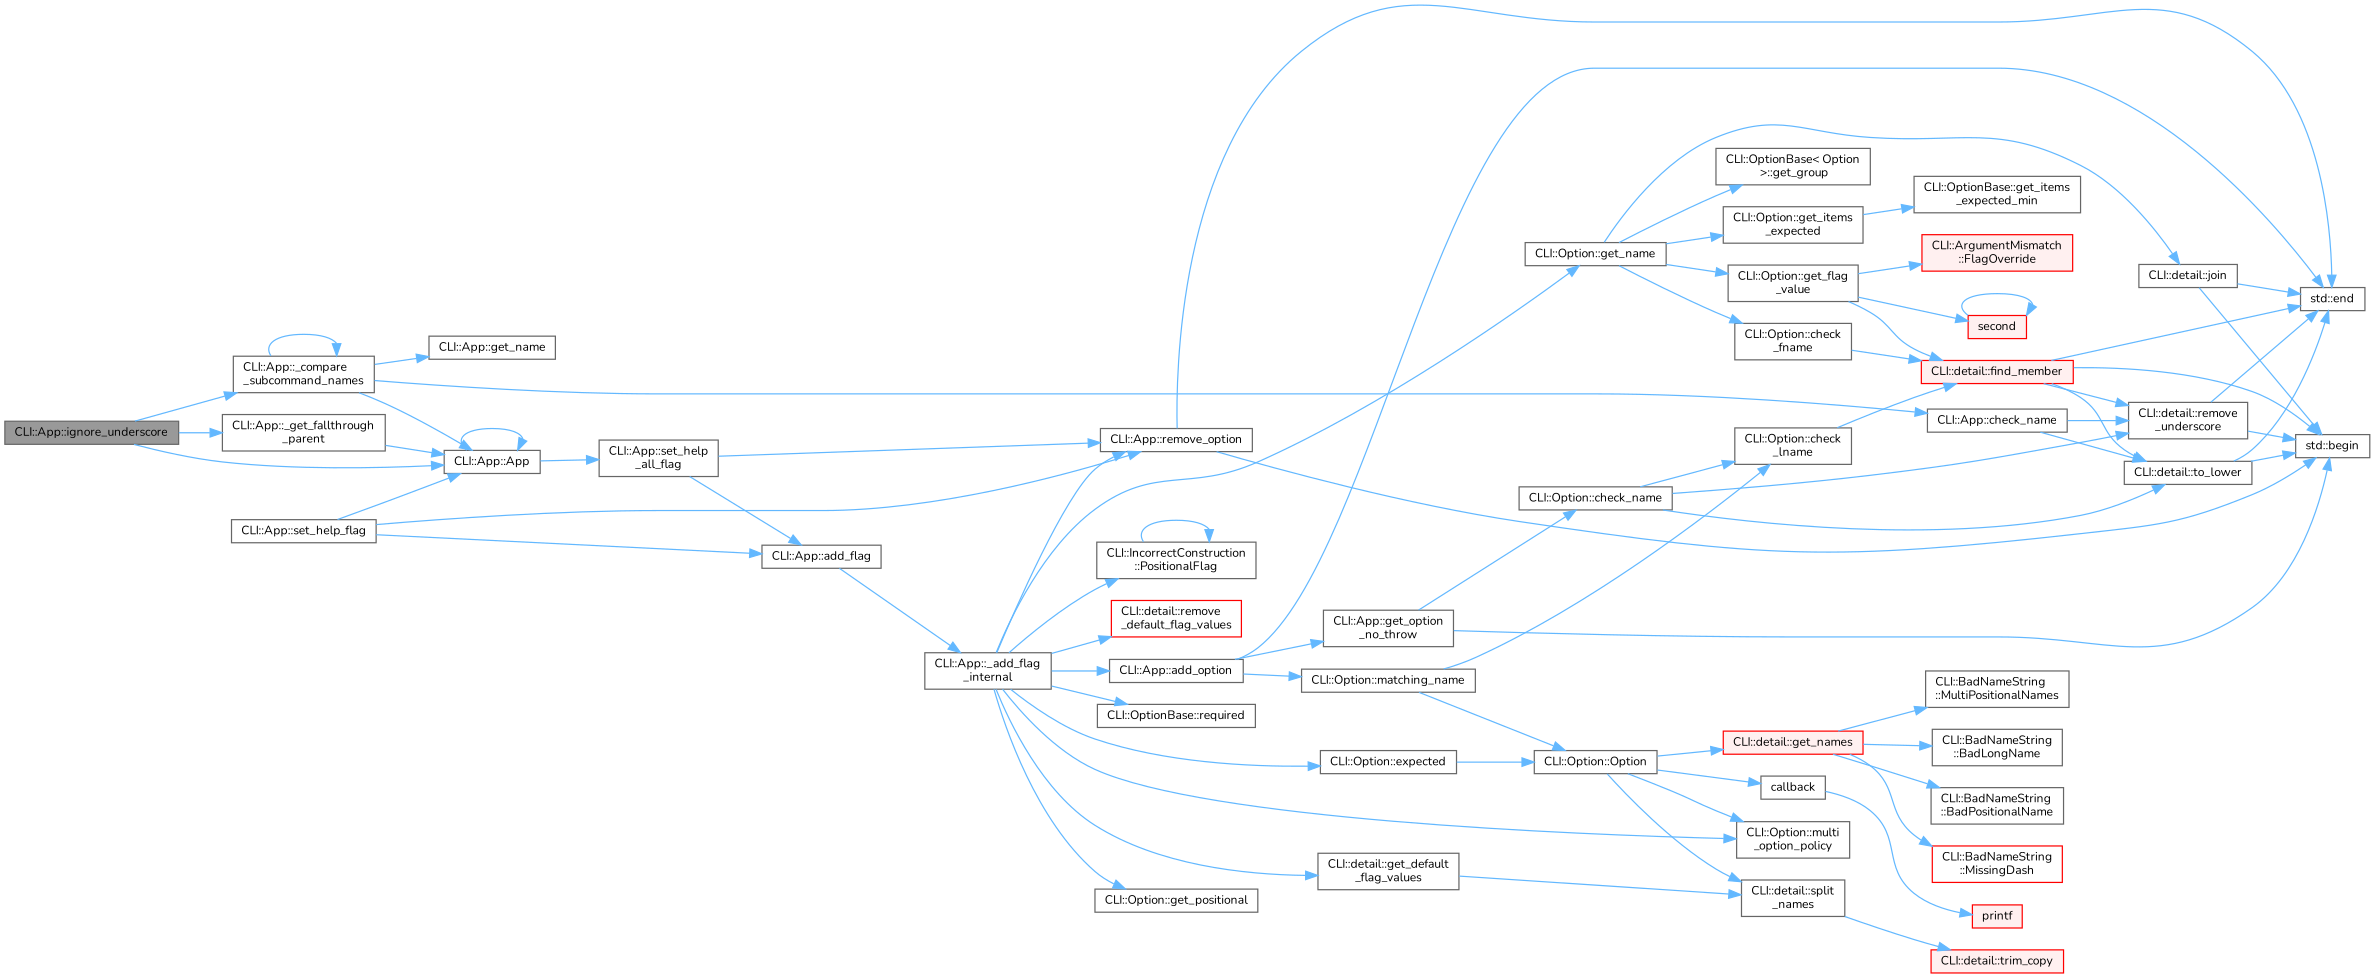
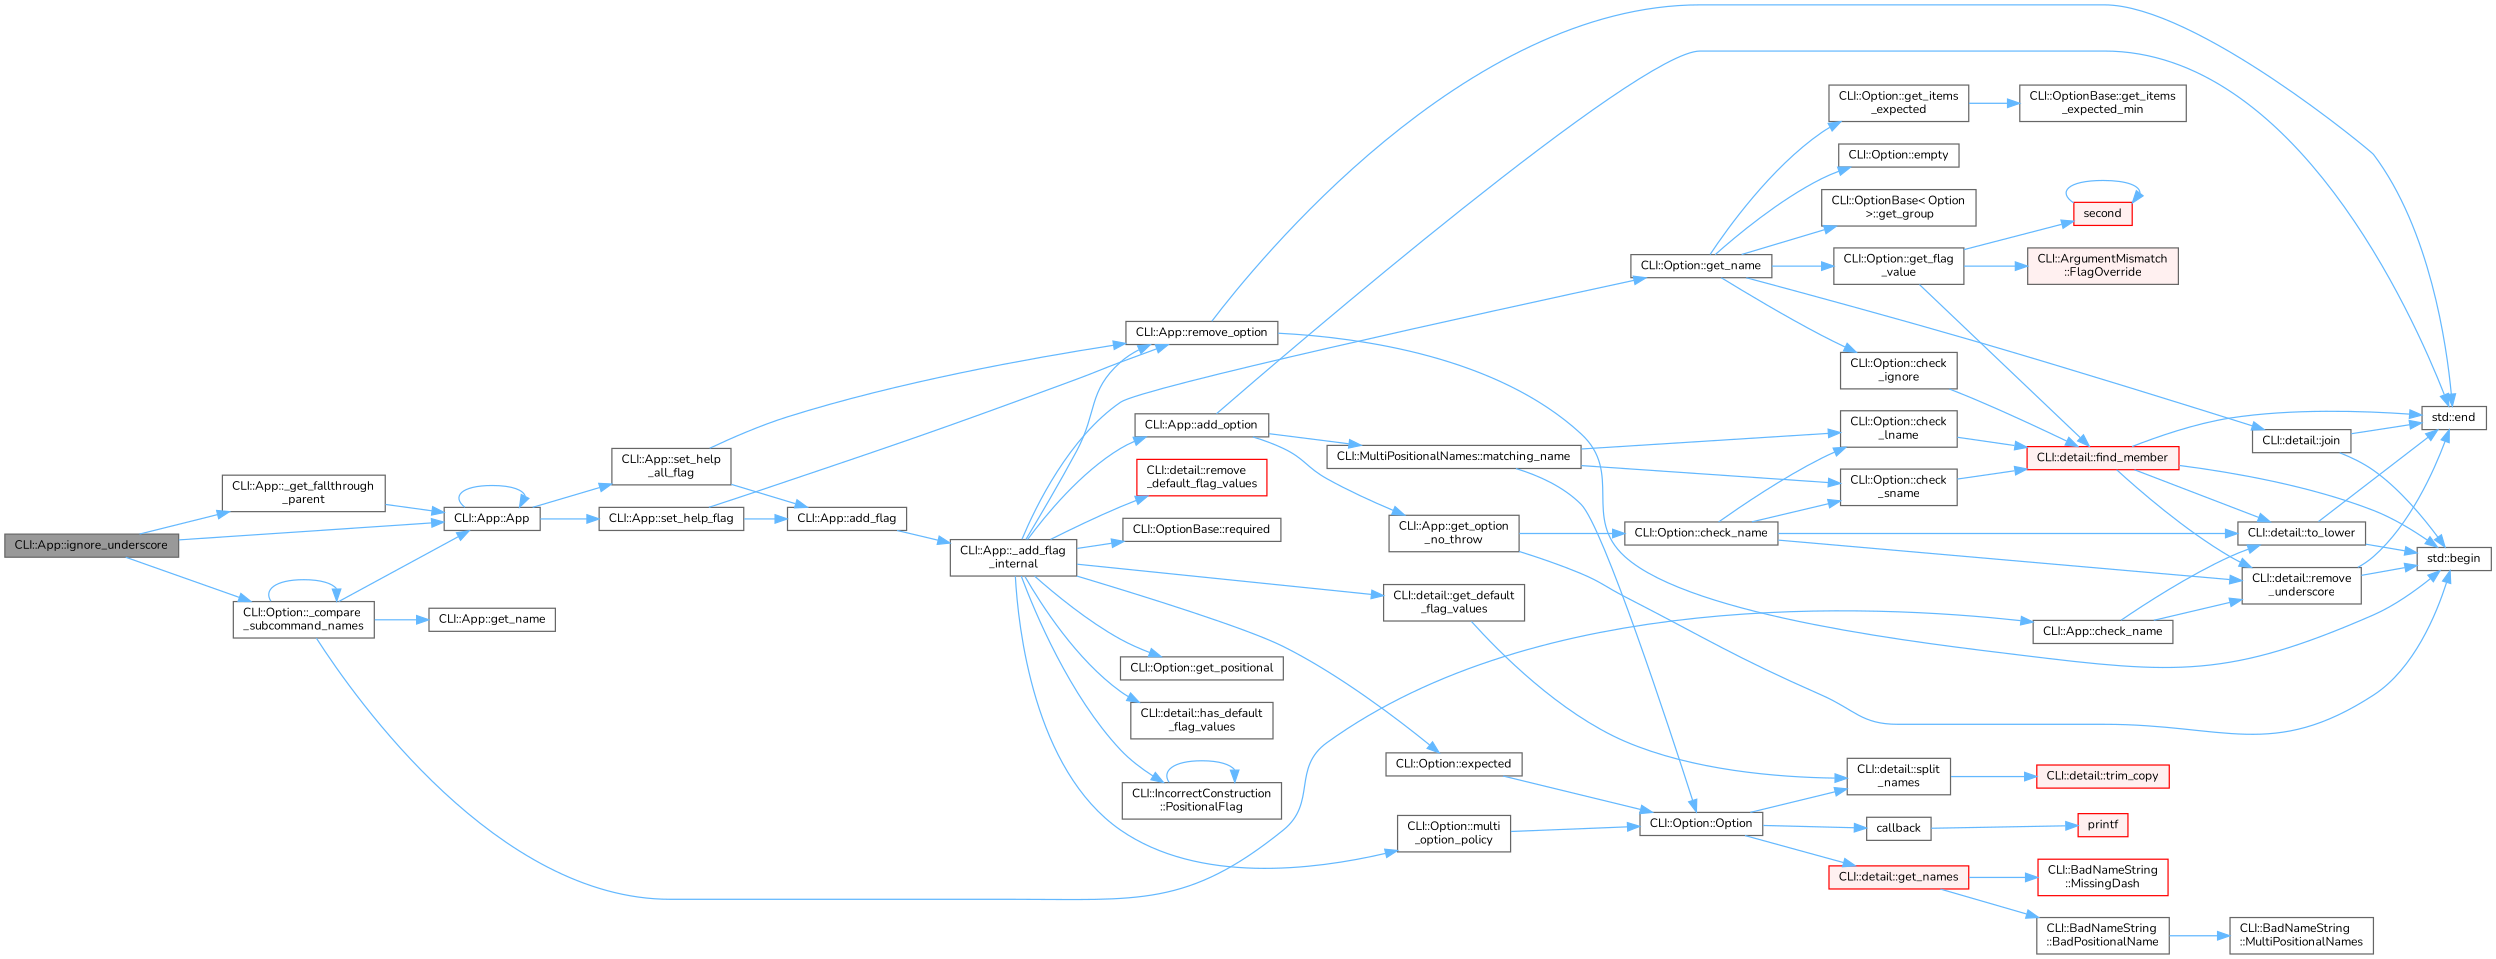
  digraph {
    fontname=Nunito
    rankdir=LR
    node [color=grey40 fillcolor=white fontname=Nunito fontsize=10 shape=box style=filled]
    edge [color=steelblue1 fontname=Nunito fontsize=10 labelfontname=Helvetica labelfontsize=10 style=solid]
    n1 [color=gray40 fillcolor=grey60 fontcolor=black height=0.2 label="CLI::App::ignore_underscore" width=0.4]
-   n2 [height=0.2 label="CLI::App::_compare\l_subcommand_names" width=0.4]
+   n2 [height=0.2 label="CLI::Option::_compare\l_subcommand_names" width=0.4]
    n3 [height=0.2 label="CLI::App::App" width=0.4]
    n4 [height=0.2 label="CLI::App::_get_fallthrough\l_parent" width=0.4]
    n5 [height=0.2 label="CLI::App::check_name" width=0.4]
    n6 [height=0.2 label="CLI::App::get_name" width=0.4]
    n7 [height=0.2 label="CLI::App::set_help\l_all_flag" width=0.4]
    n8 [height=0.2 label="CLI::App::set_help_flag" width=0.4]
    n9 [height=0.2 label="CLI::detail::remove\l_underscore" width=0.4]
    n10 [height=0.2 label="CLI::detail::to_lower" width=0.4]
    n11 [height=0.2 label="CLI::App::add_flag" width=0.4]
    n12 [height=0.2 label="CLI::App::remove_option" width=0.4]
    n13 [height=0.2 label="CLI::App::_add_flag\l_internal" width=0.4]
    n14 [height=0.2 label="std::begin" width=0.4]
    n15 [height=0.2 label="std::end" width=0.4]
    n16 [height=0.2 label="CLI::App::add_option" width=0.4]
    n17 [height=0.2 label="CLI::Option::expected" width=0.4]
    n18 [height=0.2 label="CLI::detail::get_default\l_flag_values" width=0.4]
    n19 [height=0.2 label="CLI::Option::get_name" width=0.4]
    n20 [height=0.2 label="CLI::Option::get_positional" width=0.4]
+   n21 [height=0.2 label="CLI::detail::has_default\l_flag_values" width=0.4]
    n22 [height=0.2 label="CLI::Option::multi\l_option_policy" width=0.4]
    n23 [height=0.2 label="CLI::IncorrectConstruction\l::PositionalFlag" width=0.4]
    n24 [color=red height=0.2 label="CLI::detail::remove\l_default_flag_values" width=0.4]
    n25 [height=0.2 label="CLI::OptionBase::required" width=0.4]
    n26 [height=0.2 label="CLI::App::get_option\l_no_throw" width=0.4]
-   n27 [height=0.2 label="CLI::Option::matching_name" width=0.4]
+   n27 [height=0.2 label="CLI::MultiPositionalNames::matching_name" width=0.4]
    n28 [height=0.2 label="CLI::Option::Option" width=0.4]
    n29 [height=0.2 label="CLI::detail::split\l_names" width=0.4]
-   n30 [height=0.2 label="CLI::Option::check\l_fname" width=0.4]
+   n30 [height=0.2 label="CLI::Option::check\l_ignore" width=0.4]
+   n31 [height=0.2 label="CLI::Option::empty" width=0.4]
    n32 [height=0.2 label="CLI::Option::get_flag\l_value" width=0.4]
    n33 [height=0.2 label="CLI::OptionBase\< Option\l \>::get_group" width=0.4]
    n34 [height=0.2 label="CLI::Option::get_items\l_expected" width=0.4]
    n35 [height=0.2 label="CLI::detail::join" width=0.4]
    n36 [height=0.2 label="CLI::Option::check_name" width=0.4]
    n37 [height=0.2 label="CLI::Option::check\l_lname" width=0.4]
+   n38 [height=0.2 label="CLI::Option::check\l_sname" width=0.4]
    n39 [color=red fillcolor="#FFF0F0" height=0.2 label="CLI::detail::find_member" width=0.4]
    n40 [height=0.2 label=callback width=0.4]
    n41 [color=red fillcolor="#FFF0F0" height=0.2 label="CLI::detail::get_names" width=0.4]
    n42 [color=red fillcolor="#FFF0F0" height=0.2 label=printf width=0.4]
-   n43 [height=0.2 label="CLI::BadNameString\l::BadLongName" width=0.4]
    n44 [height=0.2 label="CLI::BadNameString\l::BadPositionalName" width=0.4]
    n45 [color=red height=0.2 label="CLI::BadNameString\l::MissingDash" width=0.4]
    n46 [height=0.2 label="CLI::BadNameString\l::MultiPositionalNames" width=0.4]
    n47 [color=red fillcolor="#FFF0F0" height=0.2 label="CLI::detail::trim_copy" width=0.4]
-   n48 [color=red fillcolor="#FFF0F0" height=0.2 label="CLI::ArgumentMismatch\l::FlagOverride" width=0.4]
+   n48 [fillcolor="#FFF0F0" height=0.2 label="CLI::ArgumentMismatch\l::FlagOverride" width=0.4]
    n49 [color=red fillcolor="#FFF0F0" height=0.2 label=second width=0.4]
    n50 [height=0.2 label="CLI::OptionBase::get_items\l_expected_min" width=0.4]
    n1 -> n2
    n1 -> n3
    n1 -> n4
    n2 -> n2
    n2 -> n3
    n2 -> n5
    n2 -> n6
    n3 -> n3
    n3 -> n7
-   n8 -> n3
+   n3 -> n8
    n4 -> n3
    n5 -> n9
    n5 -> n10
    n7 -> n11
    n7 -> n12
    n8 -> n11
    n8 -> n12
    n9 -> n14
    n9 -> n15
    n10 -> n14
    n10 -> n15
    n11 -> n13
    n12 -> n14
    n12 -> n15
    n13 -> n12
    n13 -> n16
    n13 -> n17
    n13 -> n18
    n13 -> n19
    n13 -> n20
+   n13 -> n21
    n13 -> n22
    n13 -> n23
    n13 -> n24
    n13 -> n25
    n16 -> n15
    n16 -> n26
    n16 -> n27
    n17 -> n28
    n18 -> n29
    n19 -> n30
+   n19 -> n31
    n19 -> n32
    n19 -> n33
    n19 -> n34
    n19 -> n35
-   n28 -> n22
+   n22 -> n28
    n23 -> n23
    n26 -> n14
    n26 -> n36
    n27 -> n28
    n27 -> n37
+   n27 -> n38
    n28 -> n29
    n28 -> n40
    n28 -> n41
    n29 -> n47
    n30 -> n39
    n32 -> n39
    n32 -> n48
    n32 -> n49
    n34 -> n50
    n35 -> n14
    n35 -> n15
    n36 -> n9
    n36 -> n10
    n36 -> n37
+   n36 -> n38
    n37 -> n39
+   n38 -> n39
    n39 -> n9
    n39 -> n10
    n39 -> n14
    n39 -> n15
    n40 -> n42
-   n41 -> n43
    n41 -> n44
    n41 -> n45
-   n41 -> n46
+   n44 -> n46
    n49 -> n49
  }
